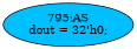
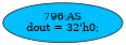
  strict digraph {
    rankdir=LR
-   n1 [ast="<pyverilog.vparser.ast.Assign object at 0x7f0a38eae910>" def_var="['dout']" fillcolor=deepskyblue label="795:AS\ndout = 32'h0;" statements="[]" style=filled typ=Assign use_var="[]"]
+   n1 [ast="<pyverilog.vparser.ast.Assign object at 0x7f0a38eae910>" def_var="['dout']" fillcolor=deepskyblue label="796:AS\ndout = 32'h0;" statements="[]" style=filled typ=Assign use_var="[]"]
  }
